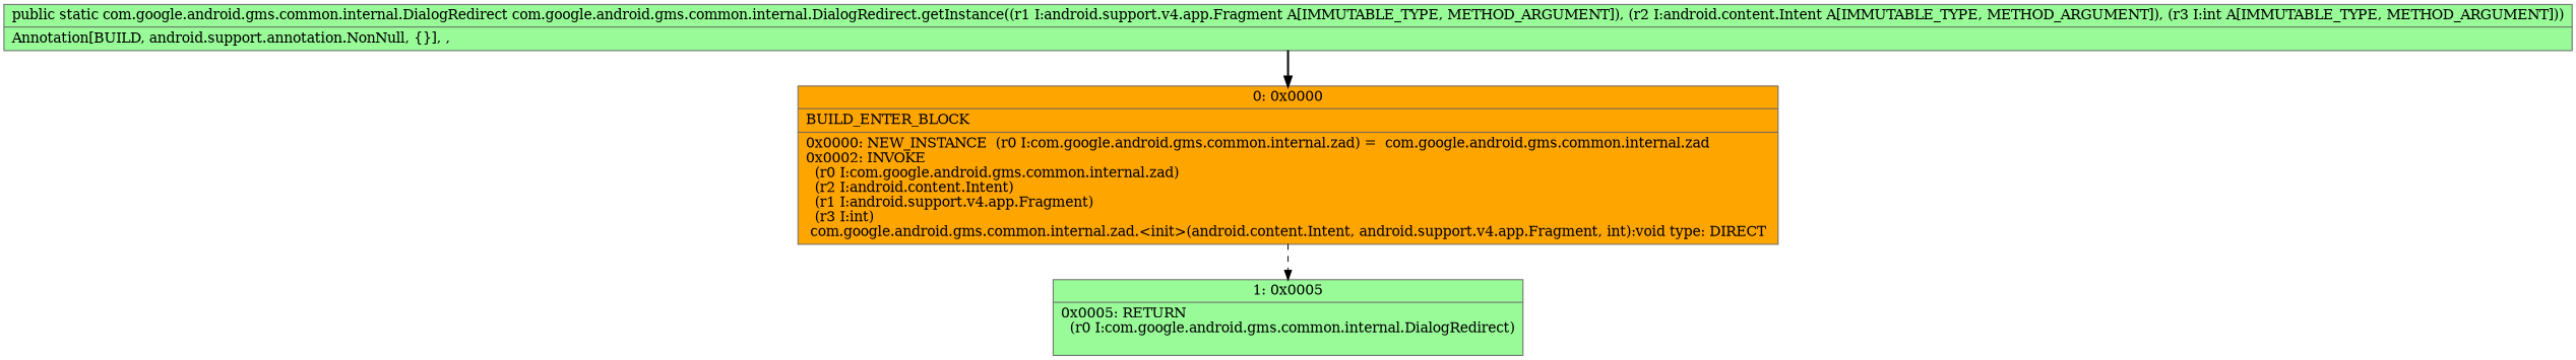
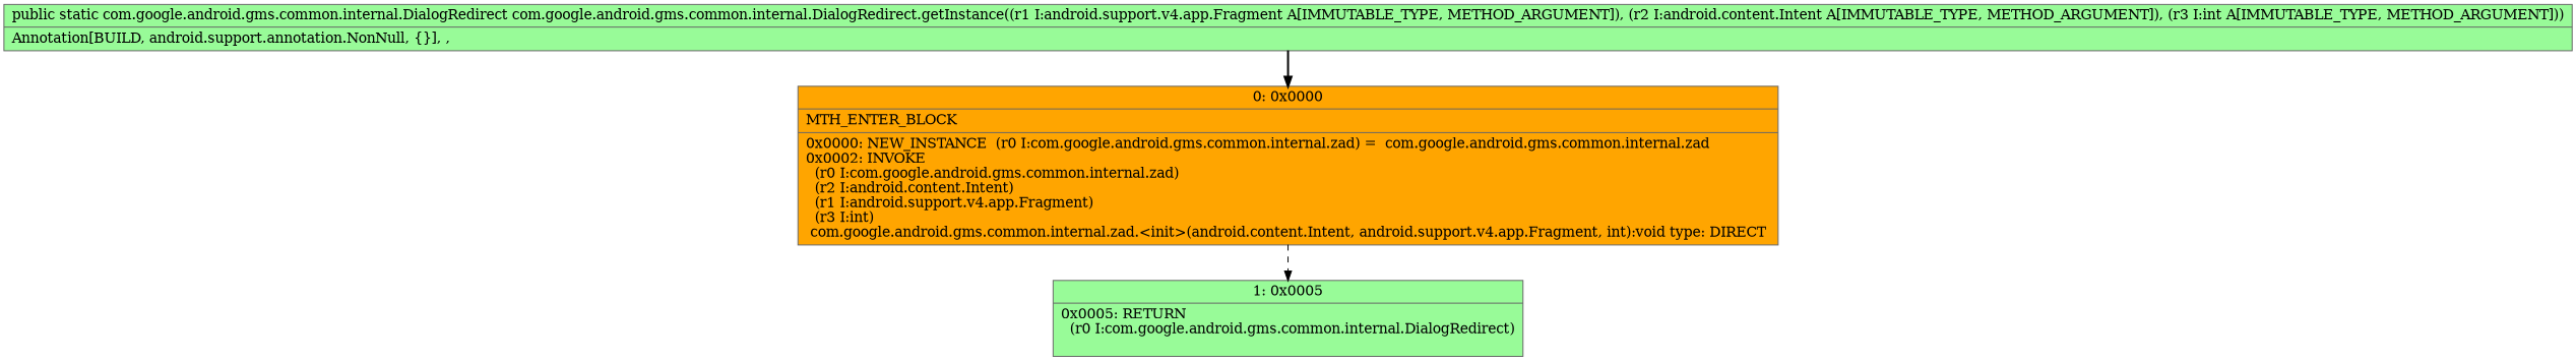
  digraph {
    node [shape=record style=filled fillcolor=palegreen color=gray40]
-   n1 [label="{0\:\ 0x0000|BUILD_ENTER_BLOCK\l|0x0000: NEW_INSTANCE  (r0 I:com.google.android.gms.common.internal.zad) =  com.google.android.gms.common.internal.zad \l0x0002: INVOKE  \l  (r0 I:com.google.android.gms.common.internal.zad)\l  (r2 I:android.content.Intent)\l  (r1 I:android.support.v4.app.Fragment)\l  (r3 I:int)\l com.google.android.gms.common.internal.zad.\<init\>(android.content.Intent, android.support.v4.app.Fragment, int):void type: DIRECT \l}" fillcolor=orange]
+   n1 [label="{0\:\ 0x0000|MTH_ENTER_BLOCK\l|0x0000: NEW_INSTANCE  (r0 I:com.google.android.gms.common.internal.zad) =  com.google.android.gms.common.internal.zad \l0x0002: INVOKE  \l  (r0 I:com.google.android.gms.common.internal.zad)\l  (r2 I:android.content.Intent)\l  (r1 I:android.support.v4.app.Fragment)\l  (r3 I:int)\l com.google.android.gms.common.internal.zad.\<init\>(android.content.Intent, android.support.v4.app.Fragment, int):void type: DIRECT \l}" fillcolor=orange]
    n2 [label="{1\:\ 0x0005|0x0005: RETURN  \l  (r0 I:com.google.android.gms.common.internal.DialogRedirect)\l \l}"]
    n3 [label="{public static com.google.android.gms.common.internal.DialogRedirect com.google.android.gms.common.internal.DialogRedirect.getInstance((r1 I:android.support.v4.app.Fragment A[IMMUTABLE_TYPE, METHOD_ARGUMENT]), (r2 I:android.content.Intent A[IMMUTABLE_TYPE, METHOD_ARGUMENT]), (r3 I:int A[IMMUTABLE_TYPE, METHOD_ARGUMENT]))  | Annotation[BUILD, android.support.annotation.NonNull, \{\}], , \l}"]
    n1 -> n2 [style=dashed]
    n3 -> n1 [style=bold]
  }
